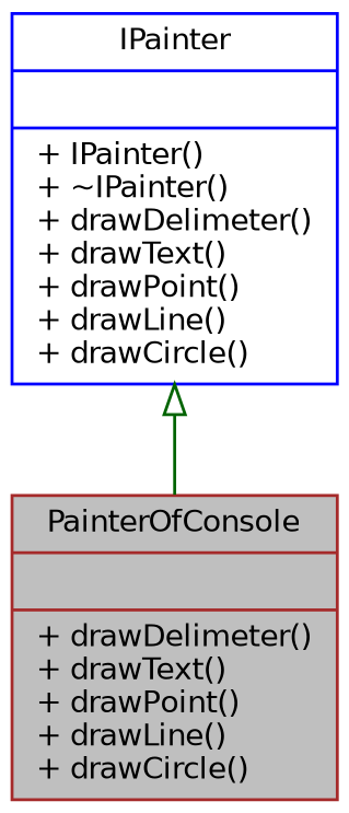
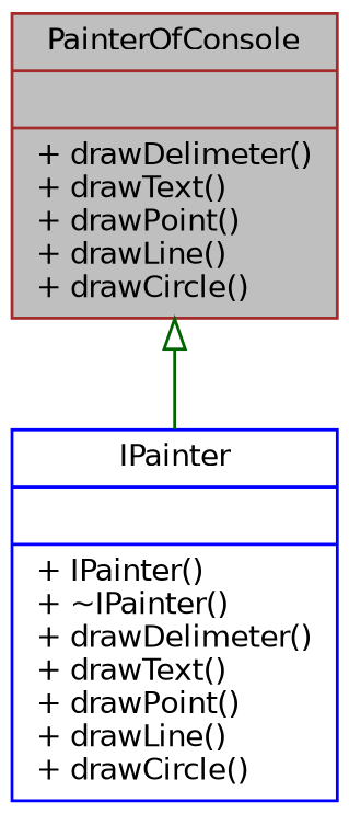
  digraph {
    node [fontname=Helvetica fontsize=10 shape=record style=filled]
    n1 [color=brown fillcolor=grey75 fontcolor=black height=0.2 label="{PainterOfConsole\n||+ drawDelimeter()\l+ drawText()\l+ drawPoint()\l+ drawLine()\l+ drawCircle()\l}" width=0.4]
    n2 [color=blue fillcolor=white height=0.2 label="{IPainter\n||+ IPainter()\l+ ~IPainter()\l+ drawDelimeter()\l+ drawText()\l+ drawPoint()\l+ drawLine()\l+ drawCircle()\l}" width=0.4]
-   n2 -> n1 [arrowtail=onormal color=darkgreen dir=back fontname=Helvetica fontsize=10 labelfontname=Helvetica labelfontsize=10 style=solid]
+   n1 -> n2 [arrowtail=onormal color=darkgreen dir=back fontname=Helvetica fontsize=10 labelfontname=Helvetica labelfontsize=10 style=solid]
  }
